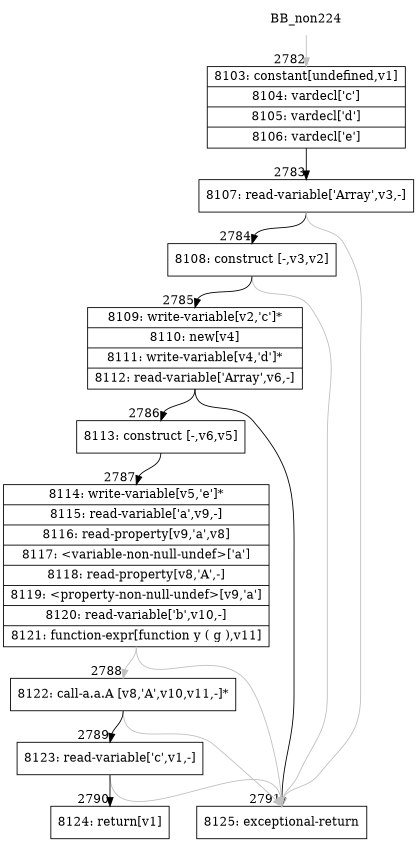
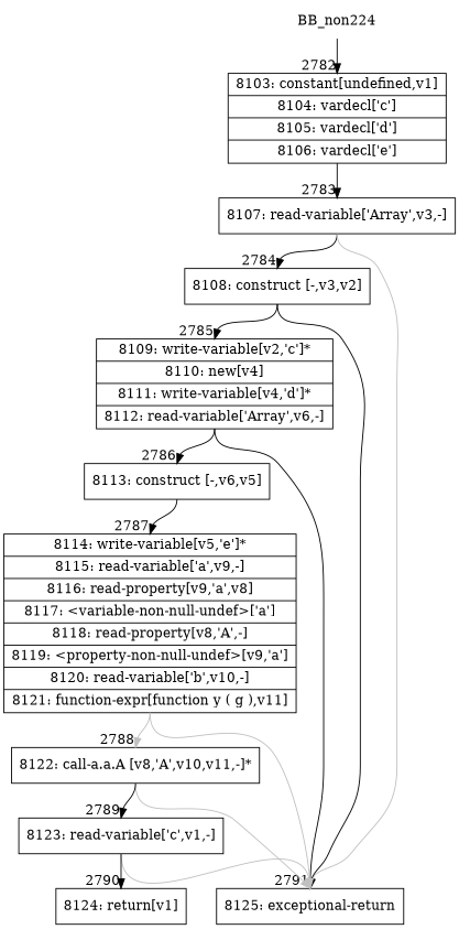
  digraph {
    rankdir=TD
    node [shape=record]
    edge [headport=n tailport=s]
    n1 [label=BB_non224 shape=none]
    n2 [label="{8103: constant[undefined,v1]|8104: vardecl['c']|8105: vardecl['d']|8106: vardecl['e']}"]
    n3 [label="{8107: read-variable['Array',v3,-]}"]
    n4 [label="{8108: construct [-,v3,v2]}"]
    n5 [label="{8125: exceptional-return}"]
    n6 [label="{8109: write-variable[v2,'c']*|8110: new[v4]|8111: write-variable[v4,'d']*|8112: read-variable['Array',v6,-]}"]
    n7 [label="{8113: construct [-,v6,v5]}"]
    n8 [label="{8114: write-variable[v5,'e']*|8115: read-variable['a',v9,-]|8116: read-property[v9,'a',v8]|8117: \<variable-non-null-undef\>['a']|8118: read-property[v8,'A',-]|8119: \<property-non-null-undef\>[v9,'a']|8120: read-variable['b',v10,-]|8121: function-expr[function y ( g ),v11]}"]
    n9 [label="{8122: call-a.a.A [v8,'A',v10,v11,-]*}"]
    n10 [label="{8123: read-variable['c',v1,-]}"]
    n11 [label="{8124: return[v1]}"]
-   n1 -> n2 [headlabel="    2782" color=gray]
+   n1 -> n2 [headlabel="    2782"]
    n2 -> n3 [headlabel="      2783"]
    n3 -> n4 [headlabel="      2784"]
    n3 -> n5 [color=gray headlabel="      2791"]
-   n4 -> n5 [color=gray]
+   n4 -> n5 [color=black]
    n4 -> n6 [headlabel="      2785"]
    n6 -> n5 [color=black]
    n6 -> n7 [headlabel="      2786"]
    n7 -> n8 [headlabel="      2787"]
    n8 -> n5 [color=gray]
    n8 -> n9 [color=gray headlabel="      2788"]
    n9 -> n5 [color=gray]
    n9 -> n10 [headlabel="      2789"]
    n10 -> n5 [color=gray]
    n10 -> n11 [headlabel="      2790"]
  }
